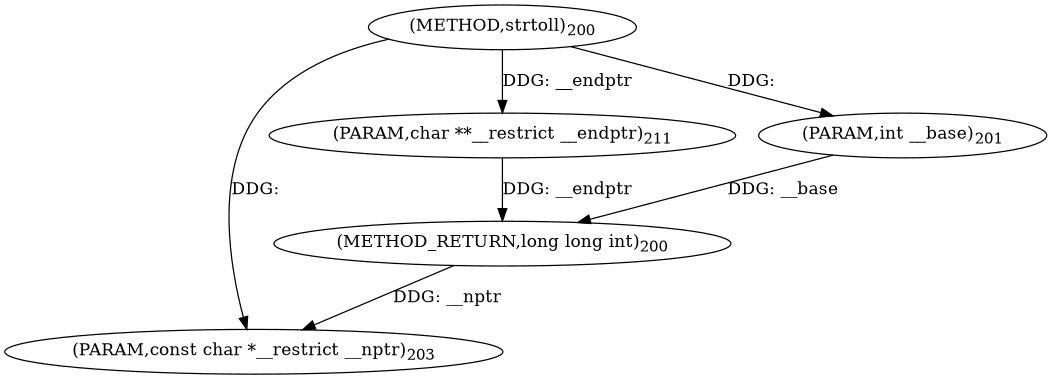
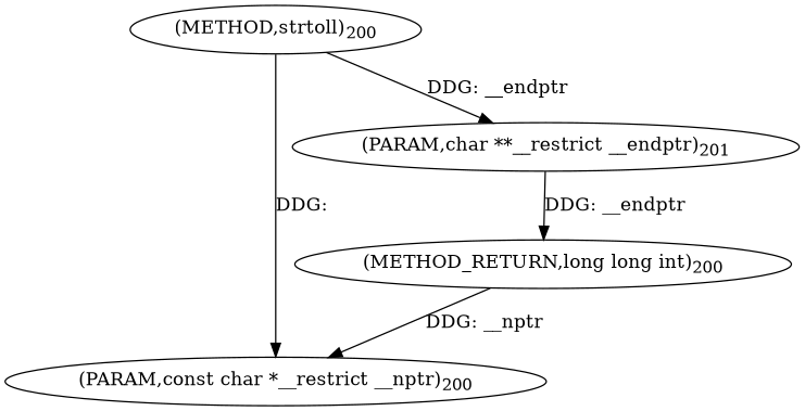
  digraph {
    n1 [label=<(METHOD,strtoll)<SUB>200</SUB>>]
-   n2 [label=<(PARAM,const char *__restrict __nptr)<SUB>203</SUB>>]
-   n3 [label=<(PARAM,char **__restrict __endptr)<SUB>211</SUB>>]
-   n4 [label=<(PARAM,int __base)<SUB>201</SUB>>]
+   n2 [label=<(PARAM,const char *__restrict __nptr)<SUB>200</SUB>>]
+   n3 [label=<(PARAM,char **__restrict __endptr)<SUB>201</SUB>>]
    n5 [label=<(METHOD_RETURN,long long int)<SUB>200</SUB>>]
    n1 -> n2 [label="DDG: "]
    n1 -> n3 [label="DDG: __endptr"]
-   n1 -> n4 [label="DDG: "]
    n3 -> n5 [label="DDG: __endptr"]
-   n4 -> n5 [label="DDG: __base"]
    n5 -> n2 [label="DDG: __nptr"]
  }
